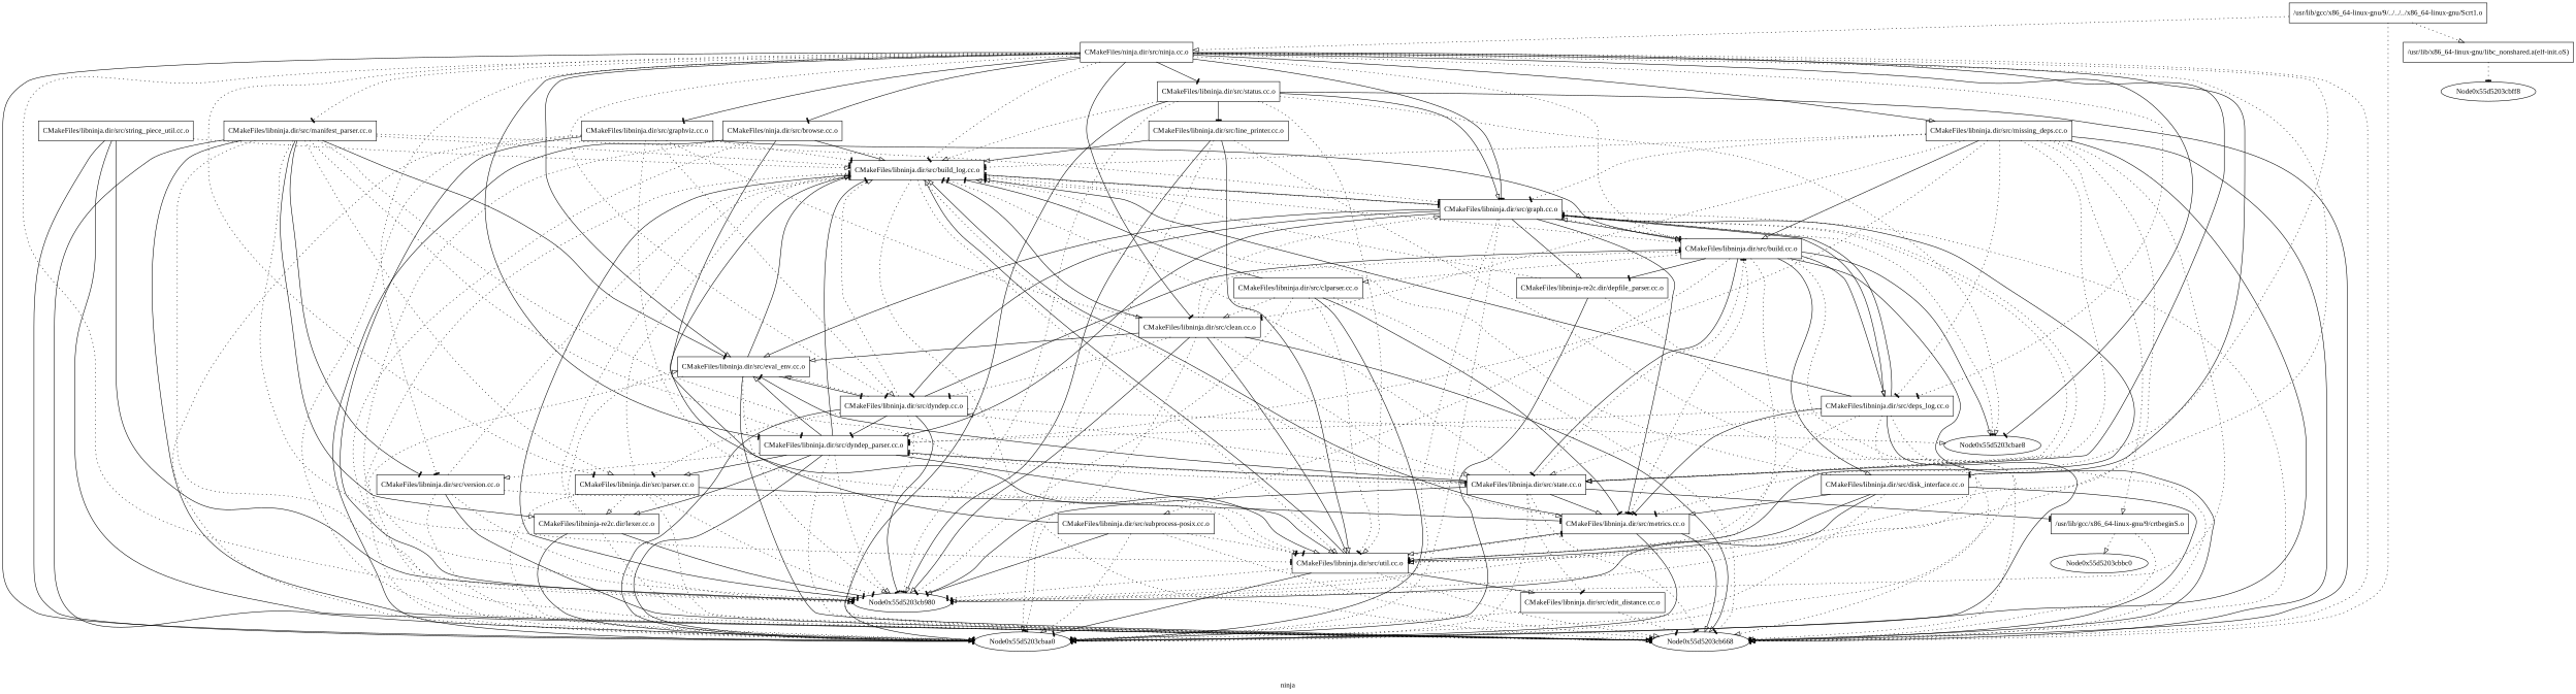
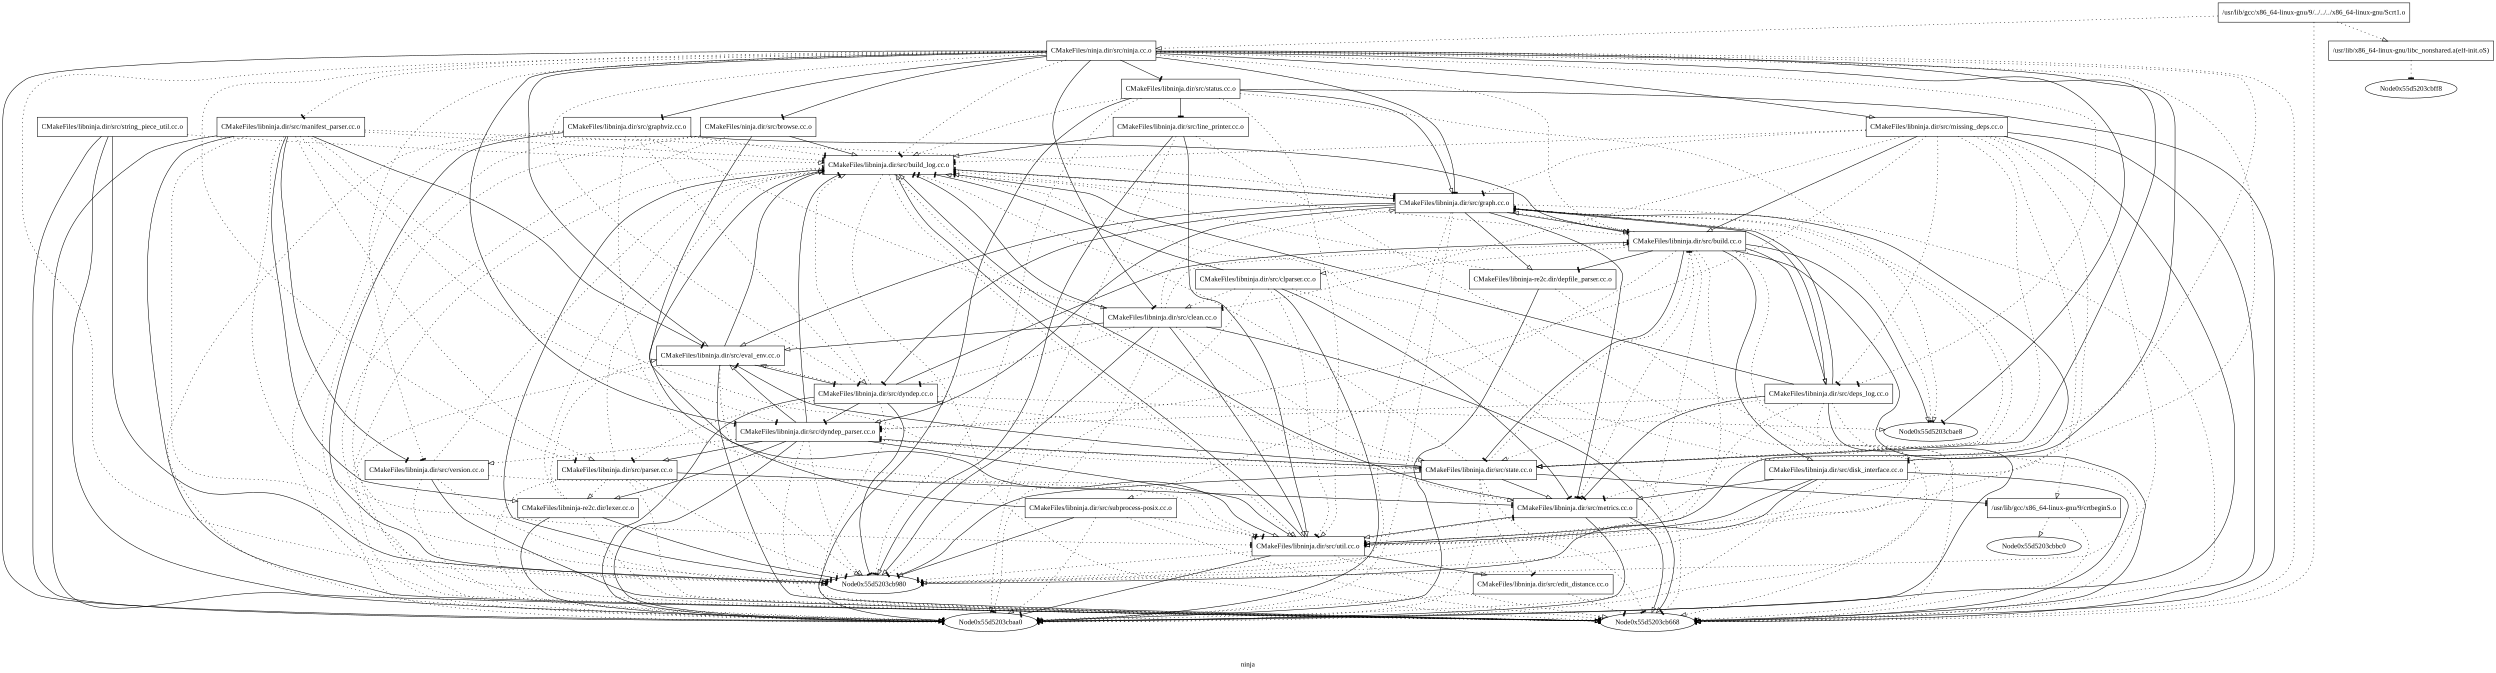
  digraph {
    fontname="Liberation Serif"
    label=ninja
    node [fontname="Liberation Serif" shape=record]
    edge [arrowhead=tee fontname="Liberation Serif" style=dotted]
    n1 [label="{/usr/lib/gcc/x86_64-linux-gnu/9/../../../x86_64-linux-gnu/Scrt1.o}"]
    n2 [label="{CMakeFiles/ninja.dir/src/ninja.cc.o}"]
    Node0x55d5203cb668 [shape=""]
    n4 [label="{/usr/lib/x86_64-linux-gnu/libc_nonshared.a(elf-init.oS)}"]
    n5 [label="{CMakeFiles/libninja.dir/src/build_log.cc.o}"]
    n6 [label="{CMakeFiles/libninja.dir/src/graph.cc.o}"]
    n7 [label="{CMakeFiles/libninja.dir/src/metrics.cc.o}"]
    n8 [label="{CMakeFiles/libninja.dir/src/util.cc.o}"]
    Node0x55d5203cbaa0 [shape=""]
    Node0x55d5203cb980 [shape=""]
    n11 [label="{CMakeFiles/libninja.dir/src/build.cc.o}"]
    Node0x55d5203cbae8 [shape=""]
    n13 [label="{CMakeFiles/libninja.dir/src/deps_log.cc.o}"]
    n14 [label="{CMakeFiles/libninja.dir/src/disk_interface.cc.o}"]
    n15 [label="{CMakeFiles/libninja.dir/src/state.cc.o}"]
    n16 [label="{CMakeFiles/libninja.dir/src/clean.cc.o}"]
    n17 [label="{CMakeFiles/libninja.dir/src/dyndep.cc.o}"]
    n18 [label="{CMakeFiles/libninja.dir/src/eval_env.cc.o}"]
    n19 [label="{CMakeFiles/libninja.dir/src/dyndep_parser.cc.o}"]
    n20 [label="{CMakeFiles/libninja.dir/src/parser.cc.o}"]
    n21 [label="{CMakeFiles/libninja.dir/src/version.cc.o}"]
    n22 [label="{CMakeFiles/libninja.dir/src/graphviz.cc.o}"]
    n23 [label="{CMakeFiles/libninja.dir/src/manifest_parser.cc.o}"]
    n24 [label="{CMakeFiles/libninja.dir/src/missing_deps.cc.o}"]
    n25 [label="{CMakeFiles/libninja.dir/src/status.cc.o}"]
    n26 [label="{CMakeFiles/ninja.dir/src/browse.cc.o}"]
    Node0x55d5203cbff8 [shape=""]
    n28 [label="{CMakeFiles/libninja-re2c.dir/depfile_parser.cc.o}"]
    n29 [label="{CMakeFiles/libninja.dir/src/edit_distance.cc.o}"]
    n30 [label="{CMakeFiles/libninja.dir/src/clparser.cc.o}"]
    n31 [label="{CMakeFiles/libninja.dir/src/subprocess-posix.cc.o}"]
    n32 [label="{/usr/lib/gcc/x86_64-linux-gnu/9/crtbeginS.o}"]
    n33 [label="{CMakeFiles/libninja-re2c.dir/lexer.cc.o}"]
    n34 [label="{CMakeFiles/libninja.dir/src/line_printer.cc.o}"]
    Node0x55d5203cbbc0 [shape=""]
    n36 [label="{CMakeFiles/libninja.dir/src/string_piece_util.cc.o}"]
    n1 -> n2 [arrowhead=onormal]
    n1 -> Node0x55d5203cb668 [arrowhead=onormal]
    n1 -> n4 [arrowhead=onormal]
    n2 -> Node0x55d5203cb668
    n2 -> n5
    n2 -> n6 [style=solid]
    n2 -> n7
    n2 -> n8 [arrowhead=onormal]
    n2 -> Node0x55d5203cbaa0 [style=solid]
    n2 -> Node0x55d5203cb980
    n2 -> n11 [arrowhead=onormal]
    n2 -> Node0x55d5203cbae8 [style=solid]
    n2 -> n13
    n2 -> n14 [style=solid]
    n2 -> n15 [arrowhead=onormal style=solid]
    n2 -> n16 [style=solid]
    n2 -> n17
    n2 -> n18 [arrowhead=onormal style=solid]
    n2 -> n19 [style=solid]
    n2 -> n20
    n2 -> n21
    n2 -> n22 [style=solid]
    n2 -> n23
    n2 -> n24 [arrowhead=onormal style=solid]
    n2 -> n25 [style=solid]
    n2 -> n26 [style=solid]
    n4 -> Node0x55d5203cbff8
    n5 -> Node0x55d5203cb668
    n5 -> n6
    n5 -> n7 [arrowhead=onormal]
    n5 -> n8 [arrowhead=onormal]
    n5 -> Node0x55d5203cbaa0
    n5 -> Node0x55d5203cb980 [style=solid]
    n6 -> Node0x55d5203cb668 [arrowhead=onormal]
    n6 -> n5 [style=solid]
    n6 -> n7 [style=solid]
    n6 -> n8 [arrowhead=onormal style=solid]
    n6 -> Node0x55d5203cbaa0
    n6 -> Node0x55d5203cb980
    n6 -> n11 [style=solid]
    n6 -> Node0x55d5203cbae8
    n6 -> n13 [arrowhead=onormal style=solid]
    n6 -> n15 [arrowhead=onormal]
    n6 -> n17 [style=solid]
    n6 -> n18 [arrowhead=onormal style=solid]
    n6 -> n19 [arrowhead=onormal style=solid]
    n6 -> n28 [arrowhead=onormal style=solid]
    n7 -> Node0x55d5203cb668 [arrowhead=onormal style=solid]
    n7 -> n5 [arrowhead=onormal style=solid]
    n7 -> n8 [arrowhead=onormal style=solid]
    n7 -> Node0x55d5203cbaa0 [arrowhead=onormal style=solid]
    n8 -> Node0x55d5203cb668 [arrowhead=onormal]
    n8 -> n5 [arrowhead=onormal style=solid]
    n8 -> n7
    n8 -> Node0x55d5203cbaa0 [style=solid]
    n8 -> Node0x55d5203cb980
    n8 -> n29 [arrowhead=onormal style=solid]
    n11 -> Node0x55d5203cb668 [style=solid]
    n11 -> n5
    n11 -> n6 [arrowhead=onormal]
    n11 -> n7
+   n11 -> n8
    n11 -> Node0x55d5203cbaa0
    n11 -> Node0x55d5203cb980
    n11 -> Node0x55d5203cbae8 [arrowhead=onormal style=solid]
    n11 -> n13 [arrowhead=onormal style=solid]
    n11 -> n14 [arrowhead=onormal style=solid]
    n11 -> n15 [style=solid]
    n11 -> n28 [style=solid]
    n11 -> n30 [arrowhead=onormal]
    n11 -> n31 [arrowhead=onormal]
    n13 -> Node0x55d5203cb668 [arrowhead=onormal]
    n13 -> n5 [arrowhead=onormal style=solid]
    n13 -> n6 [style=solid]
    n13 -> n7 [style=solid]
    n13 -> n8
    n13 -> Node0x55d5203cbaa0 [arrowhead=onormal style=solid]
    n13 -> Node0x55d5203cb980 [arrowhead=onormal]
    n13 -> n15 [arrowhead=onormal]
    n13 -> n19
    n14 -> Node0x55d5203cb668 [style=solid]
    n14 -> n5 [arrowhead=onormal]
    n14 -> n7 [arrowhead=onormal style=solid]
    n14 -> n8 [style=solid]
    n14 -> Node0x55d5203cbaa0 [arrowhead=onormal]
    n14 -> Node0x55d5203cb980 [style=solid]
    n15 -> Node0x55d5203cb668
    n15 -> n5
    n15 -> n6
    n15 -> n7 [arrowhead=onormal style=solid]
    n15 -> Node0x55d5203cbaa0 [arrowhead=onormal]
    n15 -> Node0x55d5203cb980 [style=solid]
    n15 -> n11
    n15 -> n17 [arrowhead=onormal]
    n15 -> n18 [style=solid]
    n15 -> n19 [style=solid]
    n15 -> n29
    n15 -> n32 [style=solid]
    n16 -> Node0x55d5203cb668 [arrowhead=onormal style=solid]
    n16 -> n5 [style=solid]
    n16 -> n6 [arrowhead=onormal]
    n16 -> n8 [arrowhead=onormal style=solid]
    n16 -> Node0x55d5203cbaa0
    n16 -> Node0x55d5203cb980 [arrowhead=onormal style=solid]
    n16 -> n11 [arrowhead=onormal]
    n16 -> n15 [arrowhead=onormal]
    n16 -> n17
    n16 -> n18 [arrowhead=onormal style=solid]
    n17 -> Node0x55d5203cb668 [arrowhead=onormal]
    n17 -> n5 [arrowhead=onormal]
    n17 -> Node0x55d5203cbaa0 [style=solid]
    n17 -> Node0x55d5203cb980 [style=solid]
    n17 -> n11 [style=solid]
    n17 -> Node0x55d5203cbae8 [arrowhead=onormal]
    n17 -> n18 [arrowhead=onormal]
    n17 -> n19 [style=solid]
    n17 -> n20
    n18 -> Node0x55d5203cb668 [style=solid]
    n18 -> n5 [arrowhead=onormal style=solid]
    n18 -> Node0x55d5203cbaa0
    n18 -> Node0x55d5203cb980 [arrowhead=onormal]
    n18 -> n17 [style=solid]
    n19 -> Node0x55d5203cb668
    n19 -> n5 [style=solid]
    n19 -> n8 [arrowhead=onormal style=solid]
    n19 -> Node0x55d5203cbaa0 [arrowhead=onormal style=solid]
    n19 -> Node0x55d5203cb980 [arrowhead=onormal]
    n19 -> n15 [arrowhead=onormal]
    n19 -> n18 [arrowhead=onormal style=solid]
    n19 -> n20 [arrowhead=onormal style=solid]
    n19 -> n21 [arrowhead=onormal]
    n19 -> n33 [arrowhead=onormal style=solid]
    n20 -> Node0x55d5203cb668
    n20 -> n5
    n20 -> n7 [style=solid]
    n20 -> Node0x55d5203cbaa0
    n20 -> Node0x55d5203cb980
    n20 -> n33 [arrowhead=onormal]
    n21 -> Node0x55d5203cb668 [arrowhead=onormal style=solid]
    n21 -> n5 [arrowhead=onormal]
    n21 -> n8
    n21 -> Node0x55d5203cbaa0 [arrowhead=onormal]
    n21 -> Node0x55d5203cb980 [arrowhead=onormal]
    n22 -> Node0x55d5203cb668
    n22 -> n5
    n22 -> n8
    n22 -> Node0x55d5203cbaa0 [arrowhead=onormal]
    n22 -> Node0x55d5203cb980 [arrowhead=onormal style=solid]
    n22 -> n11 [arrowhead=onormal style=solid]
    n22 -> n16 [arrowhead=onormal]
    n22 -> n17 [arrowhead=onormal]
    n23 -> Node0x55d5203cb668 [style=solid]
    n23 -> n5
    n23 -> n6
    n23 -> n8
    n23 -> Node0x55d5203cbaa0 [arrowhead=onormal style=solid]
    n23 -> Node0x55d5203cb980 [arrowhead=onormal]
    n23 -> n15
    n23 -> n18 [style=solid]
    n23 -> n19
    n23 -> n20 [arrowhead=onormal]
    n23 -> n21 [style=solid]
    n23 -> n33 [arrowhead=onormal style=solid]
    n24 -> Node0x55d5203cb668 [style=solid]
    n24 -> n5
    n24 -> n6
    n24 -> n8 [arrowhead=onormal]
    n24 -> Node0x55d5203cbaa0 [style=solid]
    n24 -> Node0x55d5203cb980
    n24 -> n11 [arrowhead=onormal style=solid]
    n24 -> n13
    n24 -> n15 [arrowhead=onormal]
    n24 -> n16
    n24 -> n19
    n24 -> n32 [arrowhead=onormal]
    n25 -> Node0x55d5203cb668 [arrowhead=onormal style=solid]
    n25 -> n5 [arrowhead=onormal]
    n25 -> n6 [arrowhead=onormal style=solid]
    n25 -> n8 [arrowhead=onormal]
    n25 -> Node0x55d5203cbaa0 [style=solid]
    n25 -> Node0x55d5203cb980
    n25 -> Node0x55d5203cbae8 [arrowhead=onormal]
    n25 -> n34 [style=solid]
    n26 -> Node0x55d5203cb668 [arrowhead=onormal]
    n26 -> n5 [arrowhead=onormal style=solid]
    n26 -> n8 [arrowhead=onormal style=solid]
-   n26 -> Node0x55d5203cbaa0 [style=solid]
+   n26 -> Node0x55d5203cbaa0
    n26 -> Node0x55d5203cb980
    n28 -> Node0x55d5203cb668 [arrowhead=onormal]
    n28 -> n5
    n28 -> Node0x55d5203cbaa0 [style=solid]
    n29 -> Node0x55d5203cb668
    n29 -> Node0x55d5203cbaa0 [arrowhead=onormal]
    n30 -> Node0x55d5203cb668
    n30 -> n5 [style=solid]
    n30 -> n7 [style=solid]
    n30 -> n8
    n30 -> Node0x55d5203cbaa0 [arrowhead=onormal style=solid]
    n30 -> Node0x55d5203cb980
    n30 -> n16 [arrowhead=onormal]
    n31 -> Node0x55d5203cb668 [arrowhead=onormal]
    n31 -> n5 [arrowhead=onormal style=solid]
    n31 -> n8 [arrowhead=onormal]
    n31 -> Node0x55d5203cbaa0 [arrowhead=onormal]
    n31 -> Node0x55d5203cb980 [arrowhead=onormal style=solid]
    n32 -> Node0x55d5203cb668 [arrowhead=onormal]
    n32 -> Node0x55d5203cbbc0 [arrowhead=onormal]
    n33 -> Node0x55d5203cb668
    n33 -> n5
    n33 -> Node0x55d5203cbaa0 [style=solid]
    n33 -> Node0x55d5203cb980 [style=solid]
    n33 -> n18 [arrowhead=onormal]
    n34 -> Node0x55d5203cb668 [arrowhead=onormal]
    n34 -> n5 [arrowhead=onormal style=solid]
    n34 -> n8 [arrowhead=onormal style=solid]
    n34 -> Node0x55d5203cbaa0 [arrowhead=onormal]
    n34 -> Node0x55d5203cb980 [arrowhead=onormal style=solid]
    n36 -> Node0x55d5203cb668 [arrowhead=onormal style=solid]
    n36 -> n5 [arrowhead=onormal]
    n36 -> Node0x55d5203cbaa0 [style=solid]
    n36 -> Node0x55d5203cb980 [arrowhead=onormal style=solid]
  }
